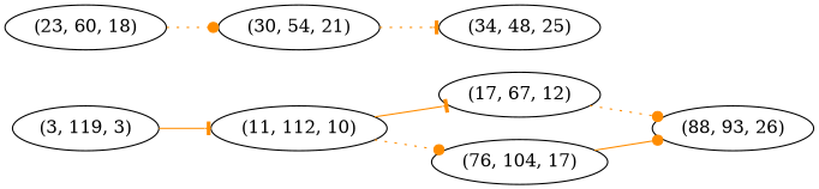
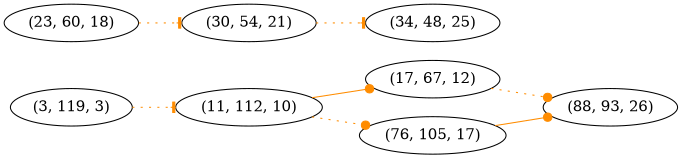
  digraph {
    rankdir=LR
    edge [arrowhead=tee color=darkorange style=dotted]
    "(3, 119, 3)"
    "(11, 112, 10)"
    "(17, 67, 12)"
-   "(76, 104, 17)"
+   "(76, 104, 17)" [label="(76, 105, 17)"]
    "(88, 93, 26)"
    "(23, 60, 18)"
    "(30, 54, 21)"
    "(34, 48, 25)"
-   "(3, 119, 3)" -> "(11, 112, 10)" [style=solid]
-   "(11, 112, 10)" -> "(17, 67, 12)" [style=solid]
+   "(3, 119, 3)" -> "(11, 112, 10)"
+   "(11, 112, 10)" -> "(17, 67, 12)" [arrowhead=dot style=solid]
    "(11, 112, 10)" -> "(76, 104, 17)" [arrowhead=dot]
    "(17, 67, 12)" -> "(88, 93, 26)" [arrowhead=dot]
    "(76, 104, 17)" -> "(88, 93, 26)" [arrowhead=dot style=solid]
-   "(23, 60, 18)" -> "(30, 54, 21)" [arrowhead=dot]
+   "(23, 60, 18)" -> "(30, 54, 21)"
    "(30, 54, 21)" -> "(34, 48, 25)"
  }
